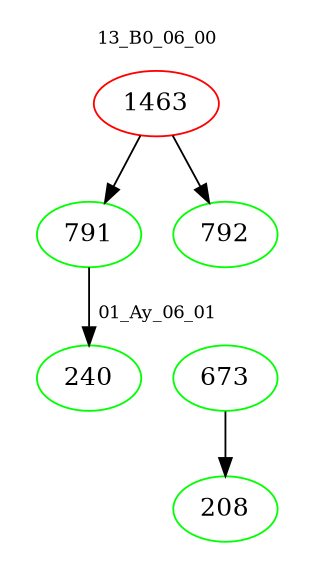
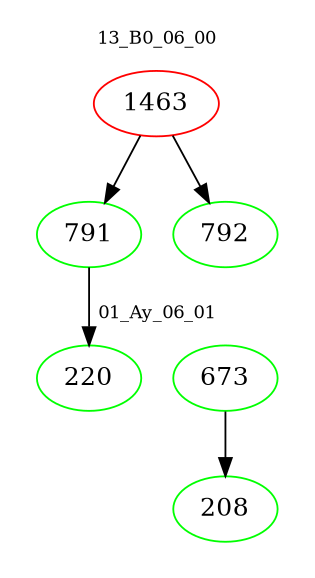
  digraph {
    node [color=green]
    edge [color=black]
    n1 [label=673]
    n2 [label=208]
-   n3 [label=240]
+   n3 [label=220]
    n4 [color=red label=1463]
    n5 [label=791]
    n6 [label=792]
    subgraph cluster_1 {
      color=white
      fontsize=10
      label="01_Ay_06_01"
      n1
      n2
      n3
    }
    subgraph cluster_2 {
      color=white
      fontsize=10
      label="13_B0_06_00"
      n4
      n5
      n6
    }
    n1 -> n2
    n4 -> n5
    n4 -> n6
    n5 -> n3
  }
